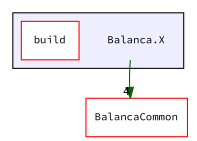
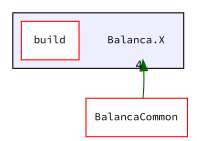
  digraph {
    compound=true
    fontname="Source Code Pro"
    node [fontname="Source Code Pro" fontsize=10 shape=box color=red fillcolor=white style=filled]
    n1 [label="Balanca.X" shape=plaintext color="" fillcolor="" style=""]
    n2 [label=build]
    n3 [label=BalancaCommon]
    subgraph cluster_1 {
      bgcolor="#eeeeff"
      pencolor=black
      n1
      n2
    }
-   n1 -> n3 [headlabel=4 labeldistance=1.5 labelfontname=Helvetica labelfontsize=10 color=darkgreen arrowhead=normal fontname="Source Code Pro"]
+   n3 -> n1 [headlabel=4 labeldistance=1.5 labelfontname=Helvetica labelfontsize=10 color=darkgreen arrowhead=normal fontname="Source Code Pro"]
  }
